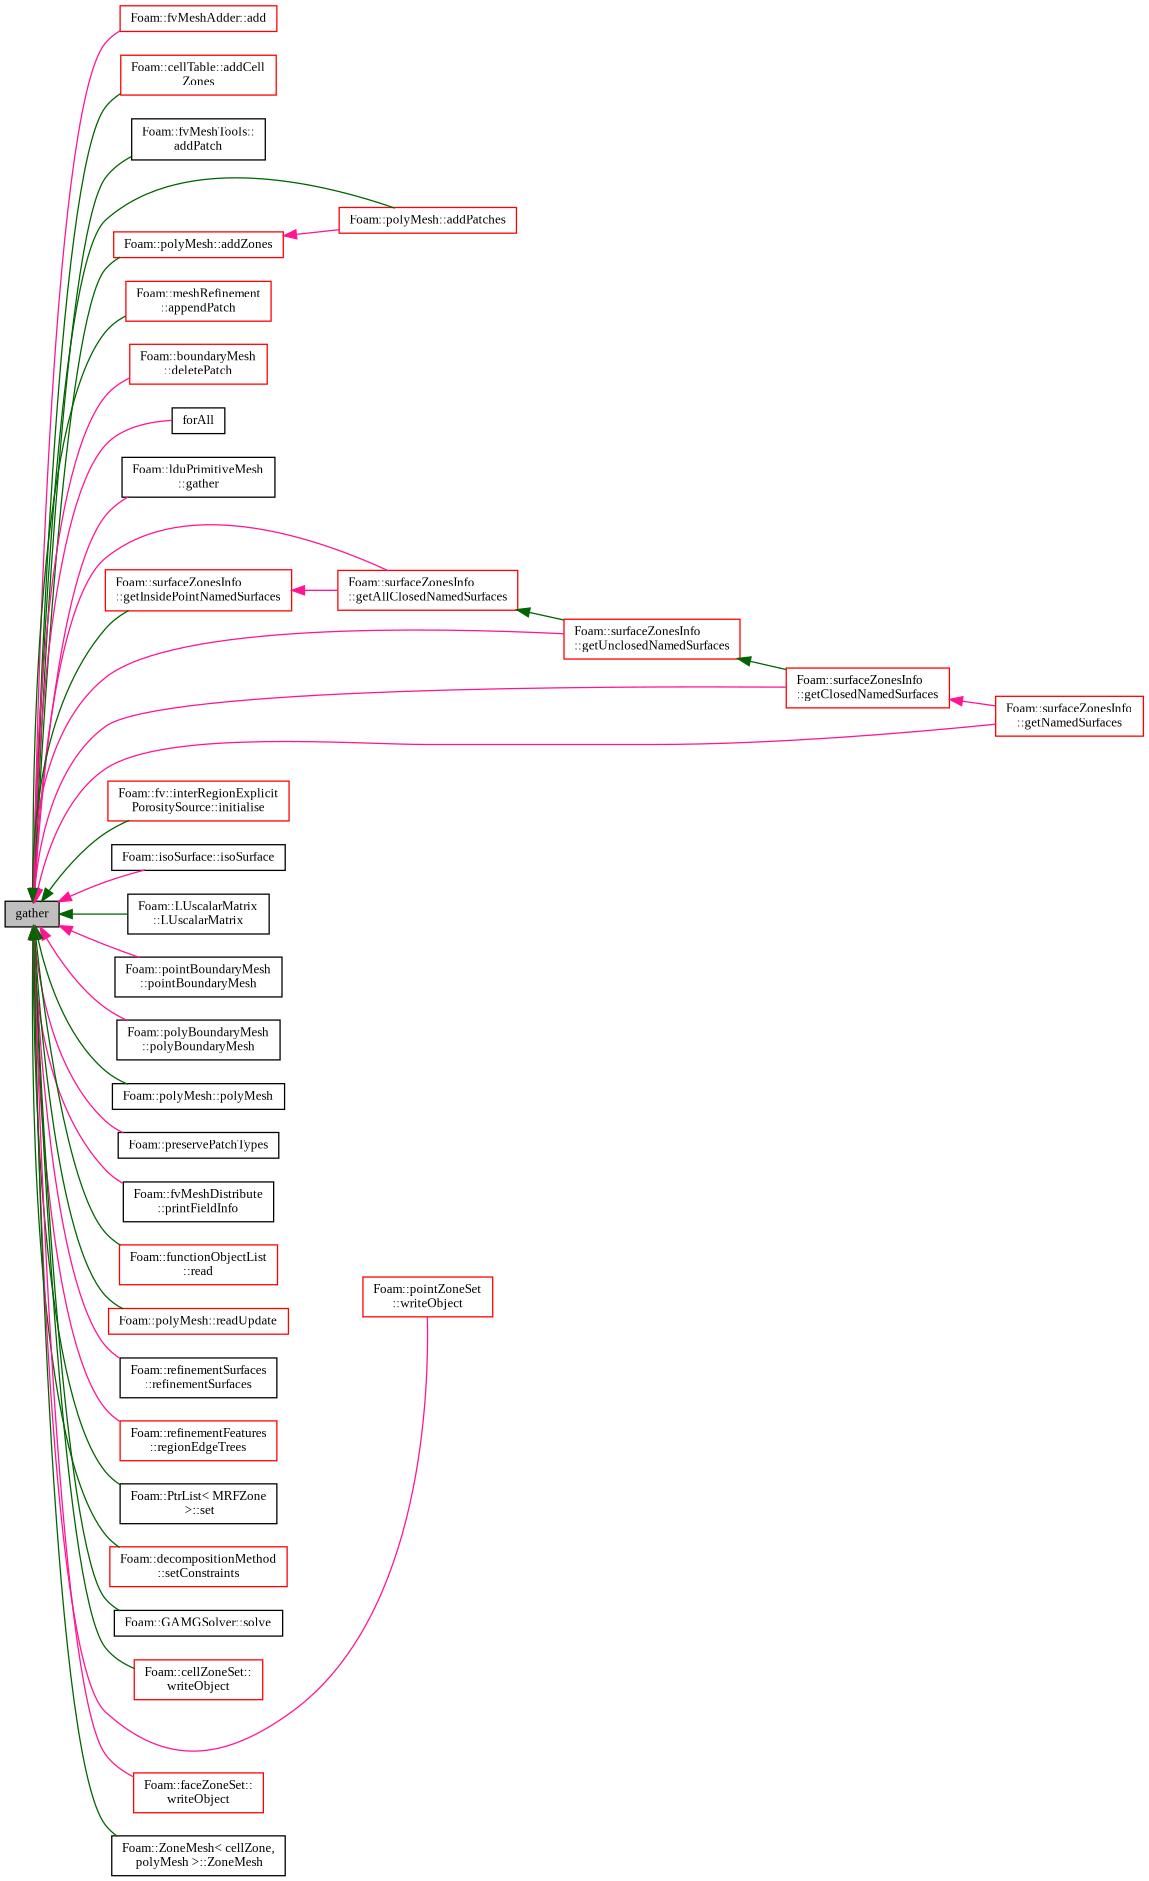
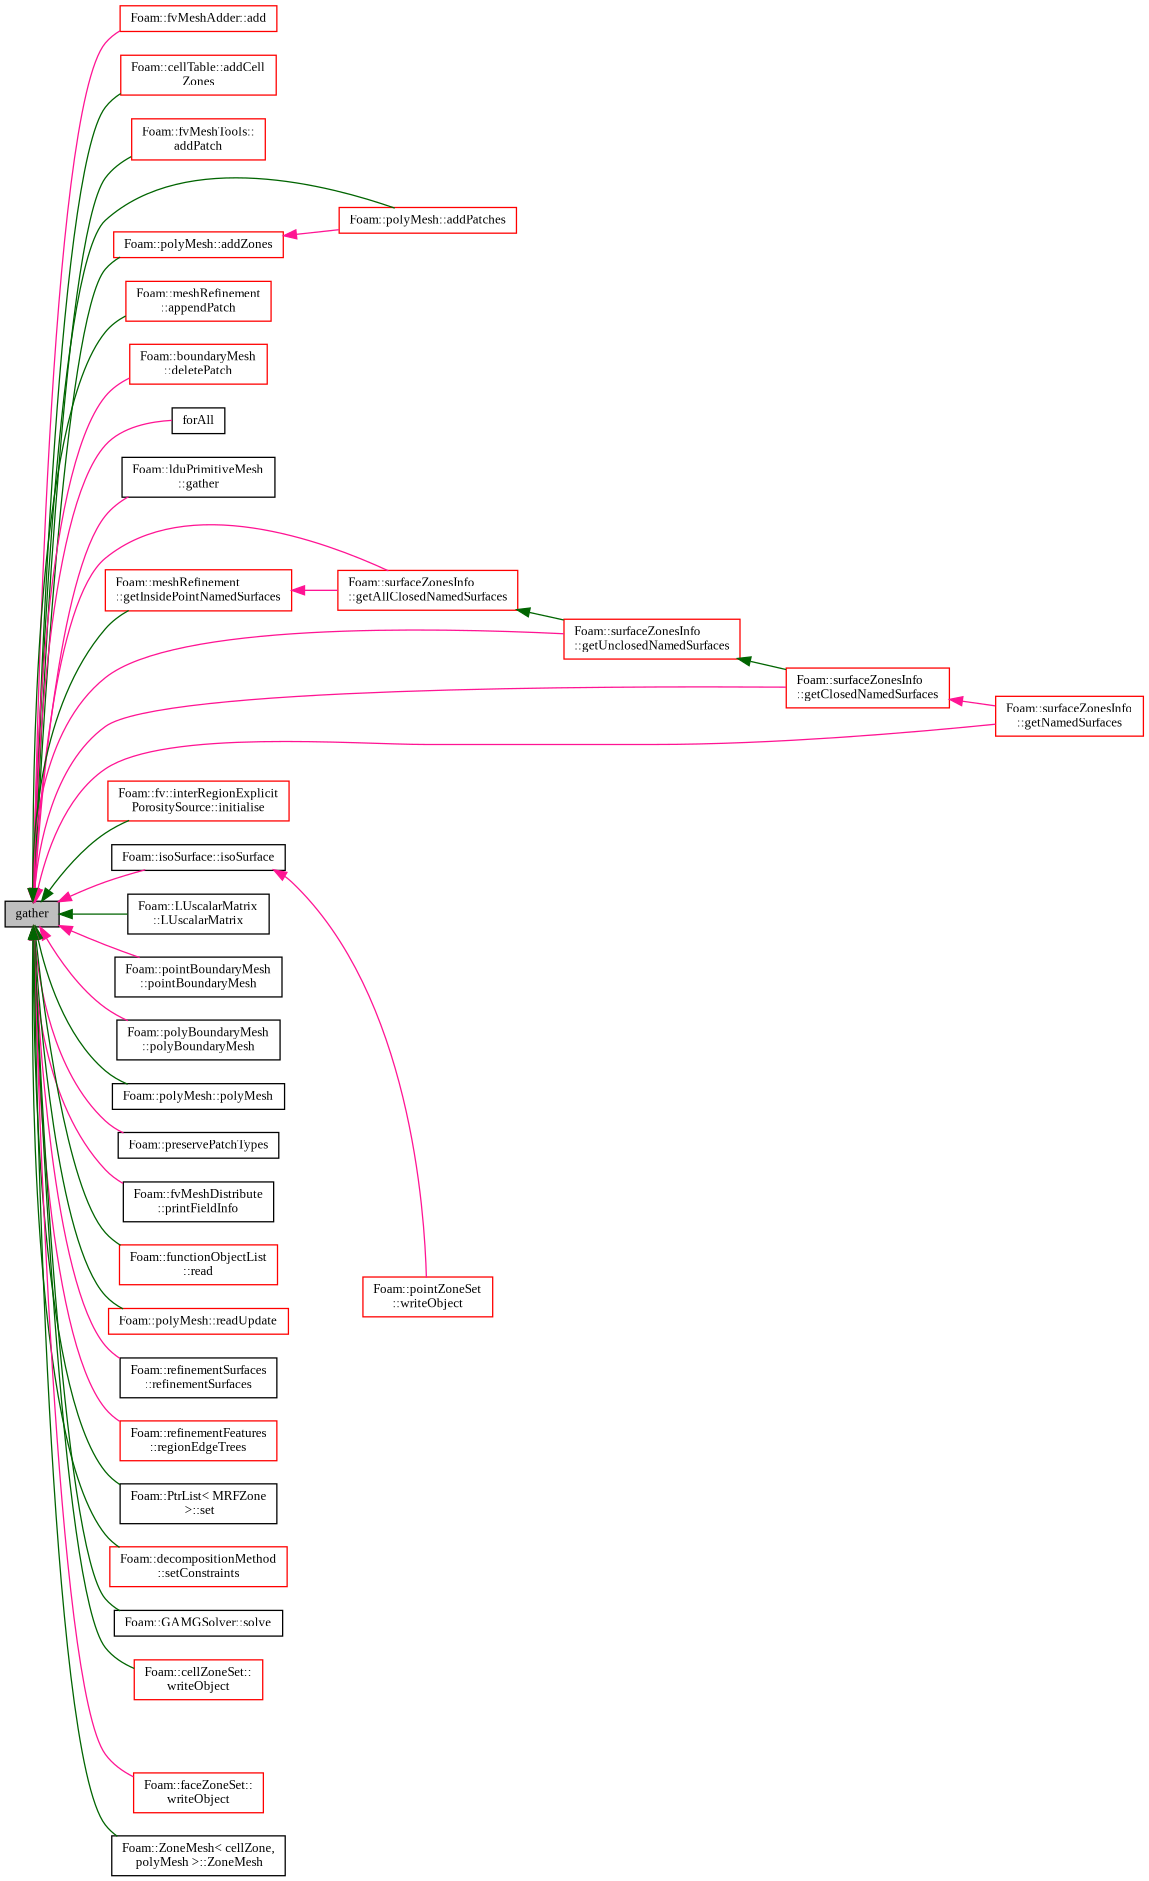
  digraph {
    fontname="Liberation Serif"
    rankdir=LR
    node [color=red fontname="Liberation Serif" fontsize=10 shape=record]
    edge [color=deeppink dir=back fontname="Liberation Serif" fontsize=10 labelfontname=FreeSans labelfontsize=10 style=solid]
    n1 [color=black fillcolor=grey75 fontcolor=black height=0.2 label=gather style=filled width=0.4]
    n2 [height=0.2 label="Foam::fvMeshAdder::add" width=0.4]
    n3 [height=0.2 label="Foam::cellTable::addCell\lZones" width=0.4]
-   n4 [color=black height=0.2 label="Foam::fvMeshTools::\laddPatch" width=0.4]
+   n4 [height=0.2 label="Foam::fvMeshTools::\laddPatch" width=0.4]
    n5 [height=0.2 label="Foam::polyMesh::addPatches" width=0.4]
    n6 [height=0.2 label="Foam::polyMesh::addZones" width=0.4]
    n7 [height=0.2 label="Foam::meshRefinement\l::appendPatch" width=0.4]
    n8 [height=0.2 label="Foam::boundaryMesh\l::deletePatch" width=0.4]
    n9 [color=black height=0.2 label=forAll width=0.4]
    n10 [color=black height=0.2 label="Foam::lduPrimitiveMesh\l::gather" width=0.4]
    n11 [height=0.2 label="Foam::surfaceZonesInfo\l::getAllClosedNamedSurfaces" width=0.4]
    n12 [height=0.2 label="Foam::surfaceZonesInfo\l::getUnclosedNamedSurfaces" width=0.4]
    n13 [height=0.2 label="Foam::surfaceZonesInfo\l::getClosedNamedSurfaces" width=0.4]
    n14 [height=0.2 label="Foam::surfaceZonesInfo\l::getNamedSurfaces" width=0.4]
-   n15 [height=0.2 label="Foam::surfaceZonesInfo\l::getInsidePointNamedSurfaces" width=0.4]
+   n15 [height=0.2 label="Foam::meshRefinement\l::getInsidePointNamedSurfaces" width=0.4]
    n16 [height=0.2 label="Foam::fv::interRegionExplicit\lPorositySource::initialise" width=0.4]
    n17 [color=black height=0.2 label="Foam::isoSurface::isoSurface" width=0.4]
    n18 [color=black height=0.2 label="Foam::LUscalarMatrix\l::LUscalarMatrix" width=0.4]
    n19 [color=black height=0.2 label="Foam::pointBoundaryMesh\l::pointBoundaryMesh" width=0.4]
    n20 [color=black height=0.2 label="Foam::polyBoundaryMesh\l::polyBoundaryMesh" width=0.4]
    n21 [color=black height=0.2 label="Foam::polyMesh::polyMesh" width=0.4]
    n22 [color=black height=0.2 label="Foam::preservePatchTypes" width=0.4]
    n23 [color=black height=0.2 label="Foam::fvMeshDistribute\l::printFieldInfo" width=0.4]
    n24 [height=0.2 label="Foam::functionObjectList\l::read" width=0.4]
    n25 [height=0.2 label="Foam::polyMesh::readUpdate" width=0.4]
    n26 [color=black height=0.2 label="Foam::refinementSurfaces\l::refinementSurfaces" width=0.4]
    n27 [height=0.2 label="Foam::refinementFeatures\l::regionEdgeTrees" width=0.4]
    n28 [color=black height=0.2 label="Foam::PtrList\< MRFZone\l \>::set" width=0.4]
    n29 [height=0.2 label="Foam::decompositionMethod\l::setConstraints" width=0.4]
    n30 [color=black height=0.2 label="Foam::GAMGSolver::solve" width=0.4]
    n31 [height=0.2 label="Foam::cellZoneSet::\lwriteObject" width=0.4]
    n32 [height=0.2 label="Foam::pointZoneSet\l::writeObject" width=0.4]
    n33 [height=0.2 label="Foam::faceZoneSet::\lwriteObject" width=0.4]
    n34 [color=black height=0.2 label="Foam::ZoneMesh\< cellZone,\l polyMesh \>::ZoneMesh" width=0.4]
    n1 -> n2
    n1 -> n3 [color=darkgreen]
    n1 -> n4 [color=darkgreen]
    n1 -> n5 [color=darkgreen]
    n1 -> n6 [color=darkgreen]
    n1 -> n7 [color=darkgreen]
    n1 -> n8
    n1 -> n9
    n1 -> n10
    n1 -> n11
    n1 -> n12
    n1 -> n13
    n1 -> n14
    n1 -> n15 [color=darkgreen]
    n1 -> n16 [color=darkgreen]
    n1 -> n17
    n1 -> n18 [color=darkgreen]
    n1 -> n19
    n1 -> n20
    n1 -> n21 [color=darkgreen]
    n1 -> n22
    n1 -> n23
    n1 -> n24 [color=darkgreen]
    n1 -> n25 [color=darkgreen]
    n1 -> n26
    n1 -> n27
    n1 -> n28 [color=darkgreen]
    n1 -> n29 [color=darkgreen]
    n1 -> n30 [color=darkgreen]
    n1 -> n31 [color=darkgreen]
-   n1 -> n32
+   n17 -> n32
    n1 -> n33
    n1 -> n34 [color=darkgreen]
    n6 -> n5
    n11 -> n12 [color=darkgreen]
    n12 -> n13 [color=darkgreen]
    n13 -> n14
    n15 -> n11
  }
